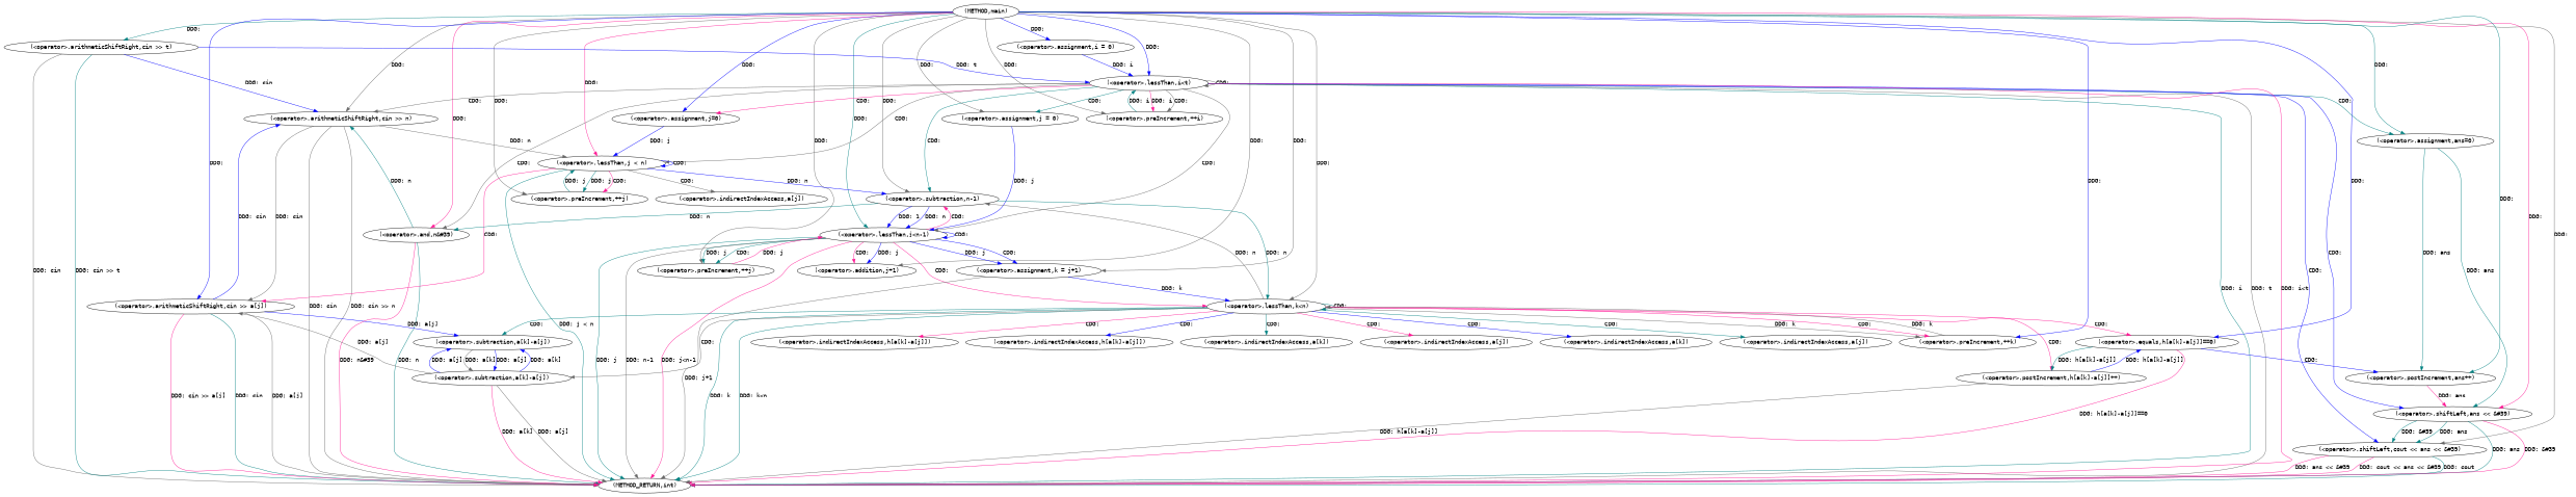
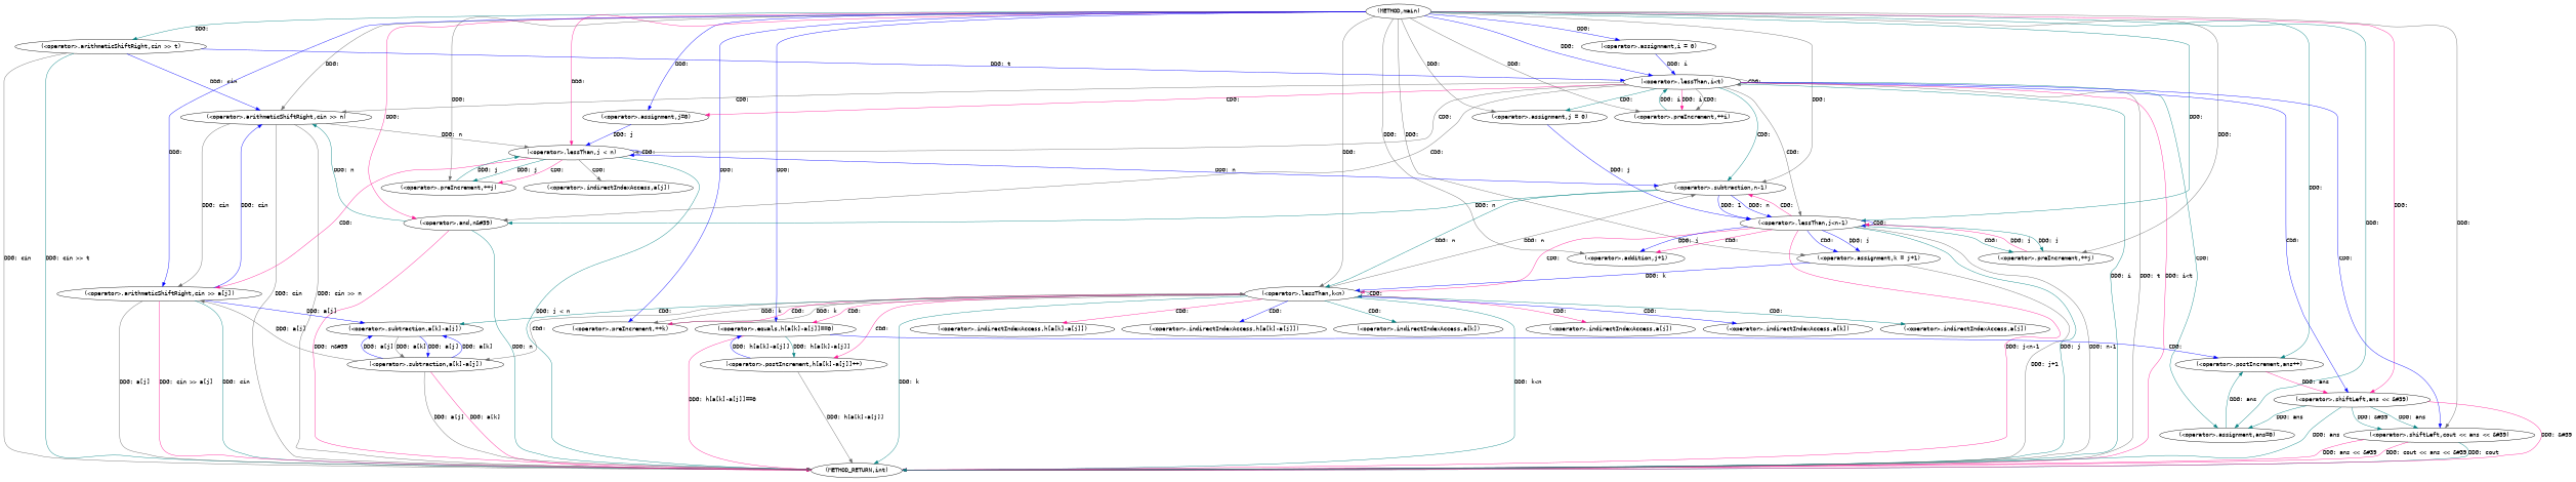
  digraph {
    fontname="DejaVu Sans Mono"
    node [fontname="DejaVu Sans Mono"]
    edge [color=teal fontname="DejaVu Sans Mono"]
    n1 [label="(METHOD,main)"]
    n2 [label="(<operator>.arithmeticShiftRight,cin >> t)"]
    n3 [label="(<operator>.assignment,i = 0)"]
    n4 [label="(<operator>.lessThan,i<t)"]
    n5 [label="(<operator>.preIncrement,++i)"]
    n6 [label="(<operator>.arithmeticShiftRight,cin >> n)"]
    n7 [label="(<operator>.assignment,ans=0)"]
    n8 [label="(<operator>.shiftLeft,cout << ans << &#39)"]
    n9 [label="(<operator>.and,n&#39)"]
    n10 [label="(<operator>.assignment,j=0)"]
    n11 [label="(<operator>.lessThan,j < n)"]
    n12 [label="(<operator>.preIncrement,++j)"]
    n13 [label="(<operator>.assignment,j = 0)"]
    n14 [label="(<operator>.lessThan,j<n-1)"]
    n15 [label="(<operator>.preIncrement,++j)"]
    n16 [label="(<operator>.arithmeticShiftRight,cin >> a[j])"]
    n17 [label="(<operator>.shiftLeft,ans << &#39)"]
    n18 [label="(<operator>.subtraction,n-1)"]
    n19 [label="(<operator>.assignment,k = j+1)"]
    n20 [label="(<operator>.lessThan,k<n)"]
    n21 [label="(<operator>.preIncrement,++k)"]
    n22 [label="(<operator>.addition,j+1)"]
    n23 [label="(<operator>.equals,h[a[k]-a[j]]==0)"]
    n24 [label="(<operator>.postIncrement,ans++)"]
    n25 [label="(METHOD_RETURN,int)"]
    n26 [label="(<operator>.indirectIndexAccess,a[j])"]
    n27 [label="(<operator>.subtraction,a[k]-a[j])"]
    n28 [label="(<operator>.postIncrement,h[a[k]-a[j]]++)"]
    n29 [label="(<operator>.subtraction,a[k]-a[j])"]
    n30 [label="(<operator>.indirectIndexAccess,h[a[k]-a[j]])"]
    n31 [label="(<operator>.indirectIndexAccess,h[a[k]-a[j]])"]
    n32 [label="(<operator>.indirectIndexAccess,a[k])"]
    n33 [label="(<operator>.indirectIndexAccess,a[j])"]
    n34 [label="(<operator>.indirectIndexAccess,a[k])"]
    n35 [label="(<operator>.indirectIndexAccess,a[j])"]
    n1 -> n2 [label="DDG: "]
    n1 -> n3 [color=blue label="DDG: "]
    n1 -> n4 [color=blue label="DDG: "]
    n1 -> n5 [color=gray40 label="DDG: "]
    n1 -> n6 [color=gray40 label="DDG: "]
    n1 -> n7 [label="DDG: "]
    n1 -> n8 [color=gray40 label="DDG: "]
    n1 -> n9 [color=deeppink label="DDG: "]
    n1 -> n10 [color=blue label="DDG: "]
    n1 -> n11 [color=deeppink label="DDG: "]
    n1 -> n12 [color=gray40 label="DDG: "]
    n1 -> n13 [color=gray40 label="DDG: "]
    n1 -> n14 [label="DDG: "]
    n1 -> n15 [color=gray40 label="DDG: "]
    n1 -> n16 [color=blue label="DDG: "]
    n1 -> n17 [color=deeppink label="DDG: "]
    n1 -> n18 [color=gray40 label="DDG: "]
    n1 -> n19 [color=gray40 label="DDG: "]
    n1 -> n20 [color=gray40 label="DDG: "]
    n1 -> n21 [color=blue label="DDG: "]
    n1 -> n22 [color=gray40 label="DDG: "]
    n1 -> n23 [color=blue label="DDG: "]
    n1 -> n24 [label="DDG: "]
    n2 -> n4 [color=blue label="DDG: t"]
    n2 -> n6 [color=blue label="DDG: cin"]
    n2 -> n25 [color=gray40 label="DDG: cin"]
    n2 -> n25 [label="DDG: cin >> t"]
    n3 -> n4 [color=blue label="DDG: i"]
    n4 -> n4 [color=gray40 label="CDG: "]
    n4 -> n5 [color=deeppink label="DDG: i"]
    n4 -> n5 [color=gray40 label="CDG: "]
    n4 -> n6 [color=gray40 label="CDG: "]
    n4 -> n7 [label="CDG: "]
    n4 -> n8 [color=blue label="CDG: "]
    n4 -> n9 [color=gray40 label="CDG: "]
    n4 -> n10 [color=deeppink label="CDG: "]
    n4 -> n11 [color=gray40 label="CDG: "]
    n4 -> n13 [label="CDG: "]
    n4 -> n14 [color=gray40 label="CDG: "]
    n4 -> n17 [color=blue label="CDG: "]
    n4 -> n18 [label="CDG: "]
    n4 -> n25 [label="DDG: i"]
    n4 -> n25 [color=gray40 label="DDG: t"]
    n4 -> n25 [color=deeppink label="DDG: i<t"]
    n5 -> n4 [label="DDG: i"]
    n6 -> n11 [color=gray40 label="DDG: n"]
    n6 -> n16 [color=gray40 label="DDG: cin"]
    n6 -> n25 [color=gray40 label="DDG: cin"]
    n6 -> n25 [color=gray40 label="DDG: cin >> n"]
-   n7 -> n17 [label="DDG: ans"]
+   n17 -> n7 [label="DDG: ans"]
    n7 -> n24 [label="DDG: ans"]
    n8 -> n25 [color=deeppink label="DDG: ans << &#39"]
    n8 -> n25 [color=deeppink label="DDG: cout << ans << &#39"]
    n8 -> n25 [label="DDG: cout"]
    n9 -> n6 [label="DDG: n"]
    n9 -> n25 [label="DDG: n"]
    n9 -> n25 [color=deeppink label="DDG: n&#39"]
    n10 -> n11 [color=blue label="DDG: j"]
    n11 -> n11 [color=blue label="CDG: "]
    n11 -> n12 [label="DDG: j"]
    n11 -> n12 [color=deeppink label="CDG: "]
    n11 -> n16 [color=deeppink label="CDG: "]
    n11 -> n18 [color=blue label="DDG: n"]
    n11 -> n25 [label="DDG: j < n"]
    n11 -> n26 [color=gray40 label="CDG: "]
    n12 -> n11 [label="DDG: j"]
    n13 -> n14 [color=blue label="DDG: j"]
    n14 -> n14 [color=blue label="CDG: "]
    n14 -> n15 [label="DDG: j"]
    n14 -> n15 [label="CDG: "]
    n14 -> n18 [color=deeppink label="CDG: "]
    n14 -> n19 [color=blue label="DDG: j"]
    n14 -> n19 [color=blue label="CDG: "]
    n14 -> n20 [color=deeppink label="CDG: "]
    n14 -> n22 [color=blue label="DDG: j"]
    n14 -> n22 [color=deeppink label="CDG: "]
    n14 -> n25 [label="DDG: j"]
    n14 -> n25 [color=gray40 label="DDG: n-1"]
    n14 -> n25 [color=deeppink label="DDG: j<n-1"]
    n15 -> n14 [color=deeppink label="DDG: j"]
    n16 -> n6 [color=blue label="DDG: cin"]
    n16 -> n25 [label="DDG: cin"]
    n16 -> n25 [color=gray40 label="DDG: a[j]"]
    n16 -> n25 [color=deeppink label="DDG: cin >> a[j]"]
    n16 -> n27 [color=blue label="DDG: a[j]"]
    n17 -> n8 [label="DDG: &#39"]
    n17 -> n8 [label="DDG: ans"]
    n17 -> n25 [label="DDG: ans"]
    n17 -> n25 [color=deeppink label="DDG: &#39"]
    n18 -> n9 [label="DDG: n"]
    n18 -> n14 [color=blue label="DDG: 1"]
    n18 -> n14 [color=blue label="DDG: n"]
    n18 -> n20 [label="DDG: n"]
    n19 -> n20 [color=blue label="DDG: k"]
    n19 -> n25 [color=gray40 label="DDG: j+1"]
    n20 -> n18 [color=gray40 label="DDG: n"]
    n20 -> n20 [label="CDG: "]
    n20 -> n21 [color=gray40 label="DDG: k"]
    n20 -> n21 [color=deeppink label="CDG: "]
    n20 -> n23 [color=deeppink label="CDG: "]
    n20 -> n25 [label="DDG: k"]
    n20 -> n25 [label="DDG: k<n"]
    n20 -> n27 [label="CDG: "]
    n20 -> n28 [color=deeppink label="CDG: "]
    n20 -> n29 [color=gray40 label="CDG: "]
    n20 -> n30 [color=deeppink label="CDG: "]
    n20 -> n31 [color=blue label="CDG: "]
    n20 -> n32 [label="CDG: "]
    n20 -> n33 [color=deeppink label="CDG: "]
    n20 -> n34 [color=blue label="CDG: "]
    n20 -> n35 [label="CDG: "]
    n21 -> n20 [color=gray40 label="DDG: k"]
    n23 -> n24 [color=blue label="CDG: "]
    n23 -> n25 [color=deeppink label="DDG: h[a[k]-a[j]]==0"]
    n23 -> n28 [label="DDG: h[a[k]-a[j]]"]
    n24 -> n17 [color=deeppink label="DDG: ans"]
    n27 -> n29 [color=gray40 label="DDG: a[k]"]
    n27 -> n29 [color=blue label="DDG: a[j]"]
    n28 -> n23 [color=blue label="DDG: h[a[k]-a[j]]"]
    n28 -> n25 [color=gray40 label="DDG: h[a[k]-a[j]]"]
    n29 -> n16 [color=gray40 label="DDG: a[j]"]
    n29 -> n25 [color=deeppink label="DDG: a[k]"]
    n29 -> n25 [color=gray40 label="DDG: a[j]"]
    n29 -> n27 [color=blue label="DDG: a[k]"]
    n29 -> n27 [color=blue label="DDG: a[j]"]
  }
